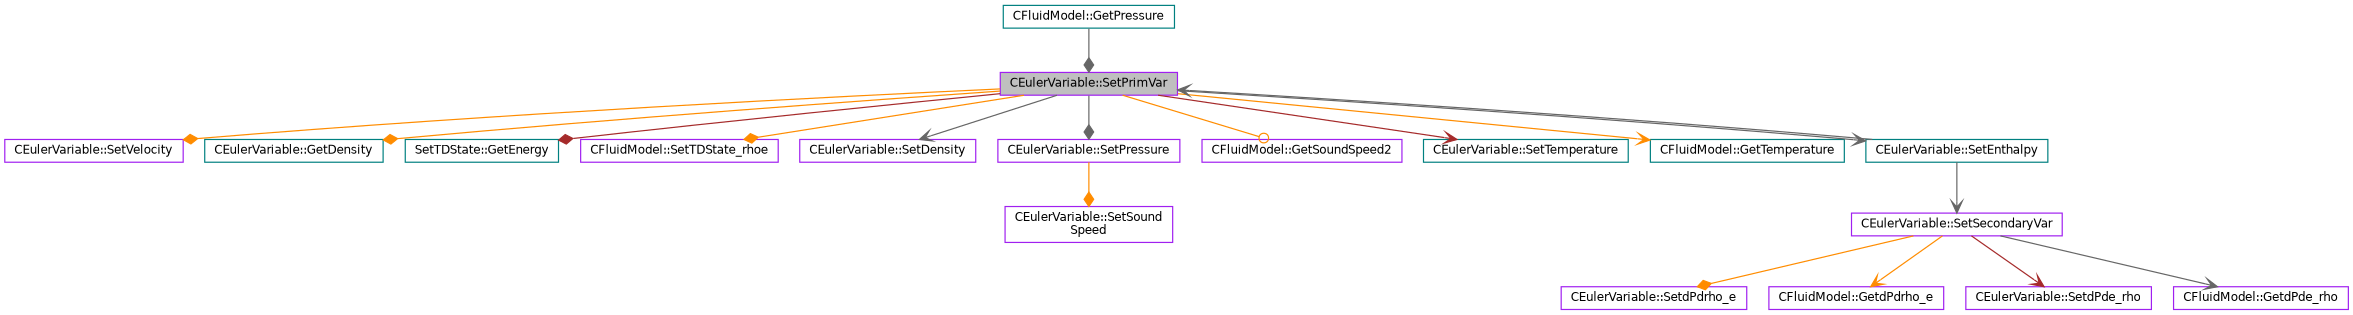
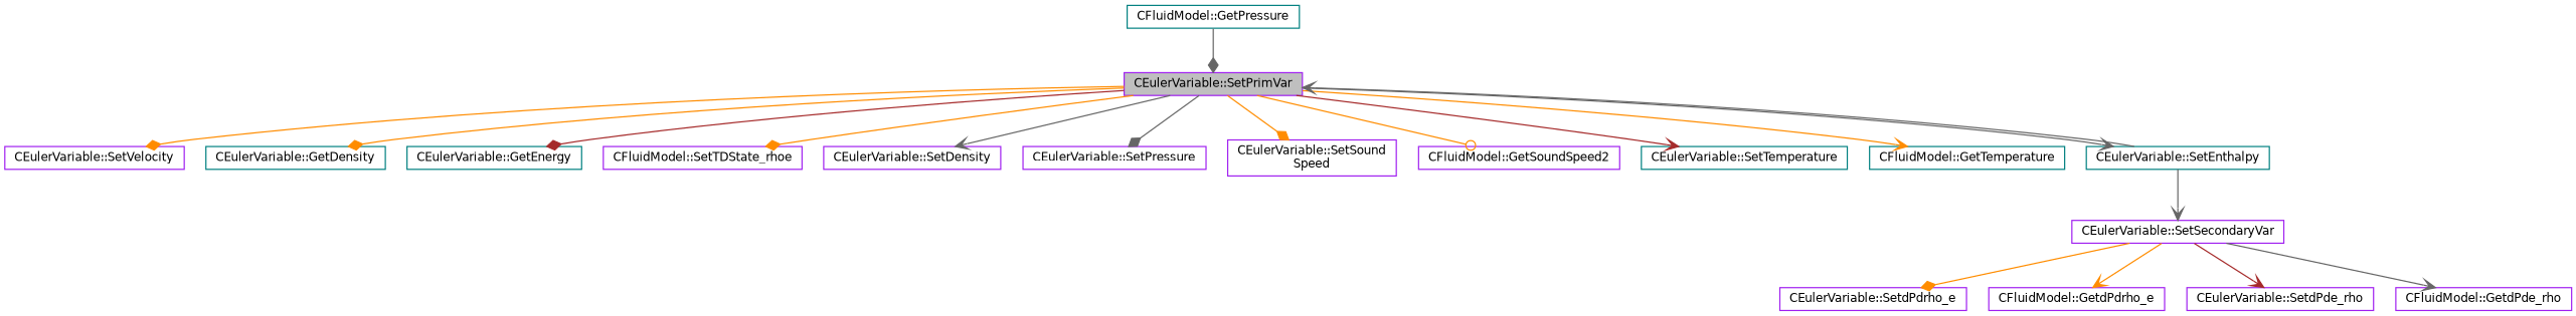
  digraph {
    rankdir=TB
    node [color=purple fillcolor=white fontname=Helvetica fontsize=10 shape=record style=filled]
    edge [arrowhead=vee color=darkorange fontname=Helvetica fontsize=10 labelfontname=Helvetica labelfontsize=10 style=solid]
    n1 [fillcolor=grey75 fontcolor=black height=0.2 label="CEulerVariable::SetPrimVar" width=0.4]
    n2 [height=0.2 label="CEulerVariable::SetVelocity" width=0.4]
    n3 [color=teal height=0.2 label="CEulerVariable::GetDensity" width=0.4]
-   n4 [color=teal height=0.2 label="SetTDState::GetEnergy" width=0.4]
+   n4 [color=teal height=0.2 label="CEulerVariable::GetEnergy" width=0.4]
    n5 [height=0.2 label="CFluidModel::SetTDState_rhoe" width=0.4]
    n6 [height=0.2 label="CEulerVariable::SetDensity" width=0.4]
    n7 [height=0.2 label="CEulerVariable::SetPressure" width=0.4]
    n8 [height=0.2 label="CEulerVariable::SetSound\lSpeed" width=0.4]
    n9 [height=0.2 label="CFluidModel::GetSoundSpeed2" width=0.4]
    n10 [color=teal height=0.2 label="CEulerVariable::SetTemperature" width=0.4]
    n11 [color=teal height=0.2 label="CFluidModel::GetTemperature" width=0.4]
    n12 [color=teal height=0.2 label="CEulerVariable::SetEnthalpy" width=0.4]
    n13 [color=teal height=0.2 label="CFluidModel::GetPressure" width=0.4]
    n14 [height=0.2 label="CEulerVariable::SetSecondaryVar" width=0.4]
    n15 [height=0.2 label="CEulerVariable::SetdPdrho_e" width=0.4]
    n16 [height=0.2 label="CFluidModel::GetdPdrho_e" width=0.4]
    n17 [height=0.2 label="CEulerVariable::SetdPde_rho" width=0.4]
    n18 [height=0.2 label="CFluidModel::GetdPde_rho" width=0.4]
    n1 -> n2 [arrowhead=diamond]
    n1 -> n3 [arrowhead=diamond]
    n1 -> n4 [arrowhead=diamond color=brown]
    n1 -> n5 [arrowhead=diamond]
    n1 -> n6 [color=gray40]
    n1 -> n7 [arrowhead=diamond color=gray40]
-   n7 -> n8 [arrowhead=diamond]
+   n1 -> n8 [arrowhead=diamond]
    n1 -> n9 [arrowhead=odot]
    n1 -> n10 [color=brown]
    n1 -> n11
    n1 -> n12 [color=gray40]
    n12 -> n1 [color=gray40]
    n12 -> n14 [color=gray40]
    n13 -> n1 [arrowhead=diamond color=gray40]
    n14 -> n15 [arrowhead=diamond]
    n14 -> n16
    n14 -> n17 [color=brown]
    n14 -> n18 [color=gray40]
  }
